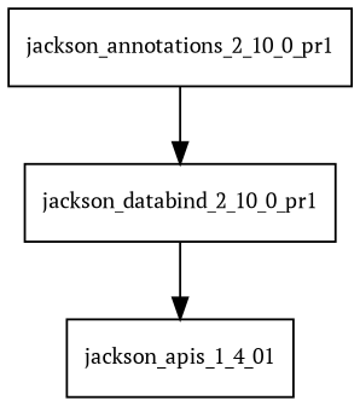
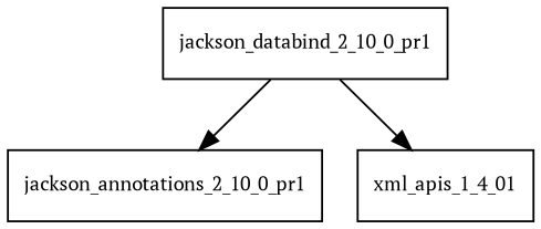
  digraph {
    fontname="PT Serif"
    node [fontname="PT Serif" fontsize=10.0 shape=box]
    edge [fontname="PT Serif"]
    jackson_databind_2_10_0_pr1
    jackson_annotations_2_10_0_pr1
-   xml_apis_1_4_01 [label=jackson_apis_1_4_01]
-   jackson_annotations_2_10_0_pr1 -> jackson_databind_2_10_0_pr1
+   xml_apis_1_4_01
+   jackson_databind_2_10_0_pr1 -> jackson_annotations_2_10_0_pr1
    jackson_databind_2_10_0_pr1 -> xml_apis_1_4_01
  }
